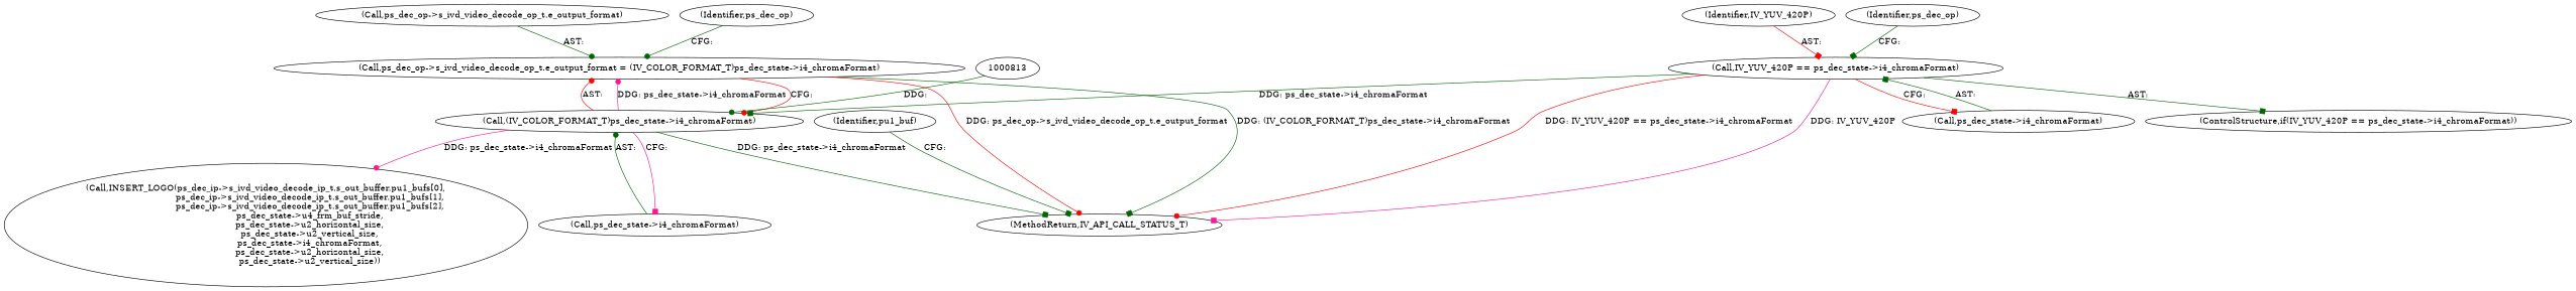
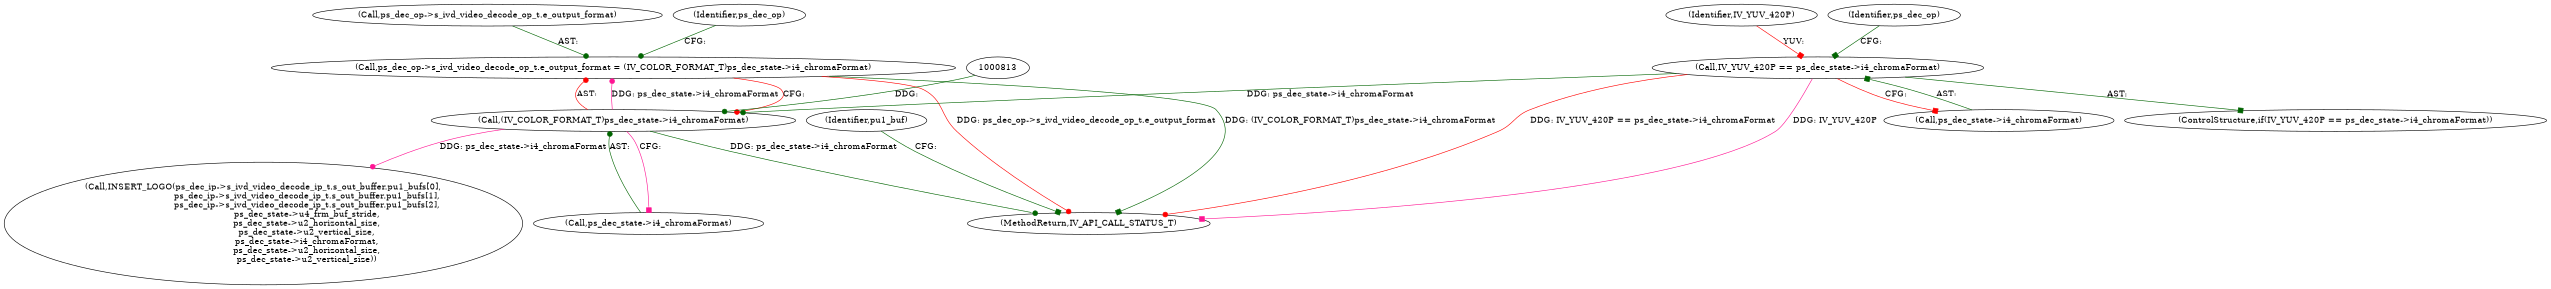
  digraph {
    edge [arrowhead=dot color=darkgreen]
    n1 [label="(Call,ps_dec_op->s_ivd_video_decode_op_t.e_output_format = (IV_COLOR_FORMAT_T)ps_dec_state->i4_chromaFormat)"]
    n2 [label="(Call,(IV_COLOR_FORMAT_T)ps_dec_state->i4_chromaFormat)"]
    n3 [label="(MethodReturn,IV_API_CALL_STATUS_T)"]
    n4 [label="(Call,ps_dec_state->i4_chromaFormat)"]
    n5 [label="(Call,INSERT_LOGO(ps_dec_ip->s_ivd_video_decode_ip_t.s_out_buffer.pu1_bufs[0],\n                                ps_dec_ip->s_ivd_video_decode_ip_t.s_out_buffer.pu1_bufs[1],\n                                ps_dec_ip->s_ivd_video_decode_ip_t.s_out_buffer.pu1_bufs[2],\n                                ps_dec_state->u4_frm_buf_stride,\n                                ps_dec_state->u2_horizontal_size,\n                                ps_dec_state->u2_vertical_size,\n                                ps_dec_state->i4_chromaFormat,\n                                ps_dec_state->u2_horizontal_size,\n                                ps_dec_state->u2_vertical_size))"]
    n6 [label="(Call,IV_YUV_420P == ps_dec_state->i4_chromaFormat)"]
    n7 [label="(Call,ps_dec_state->i4_chromaFormat)"]
    n8 [label="(ControlStructure,if(IV_YUV_420P == ps_dec_state->i4_chromaFormat))"]
    n9 [label="(Identifier,pu1_buf)"]
    n10 [label="(Identifier,IV_YUV_420P)"]
    n11 [label="(Call,ps_dec_op->s_ivd_video_decode_op_t.e_output_format)"]
    n12 [label="(Identifier,ps_dec_op)"]
    n13 [label="(Identifier,ps_dec_op)"]
    1000813
    n1 -> n2 [color=red label="CFG: "]
    n1 -> n3 [color=red label="DDG: ps_dec_op->s_ivd_video_decode_op_t.e_output_format"]
    n1 -> n3 [arrowhead=box label="DDG: (IV_COLOR_FORMAT_T)ps_dec_state->i4_chromaFormat"]
    n2 -> n1 [color=red label="AST: "]
    n2 -> n1 [color=deeppink label="DDG: ps_dec_state->i4_chromaFormat"]
-   n2 -> n3 [arrowhead=box label="DDG: ps_dec_state->i4_chromaFormat"]
+   n2 -> n3 [label="DDG: ps_dec_state->i4_chromaFormat"]
    n2 -> n4 [arrowhead=box color=deeppink label="CFG: "]
    n2 -> n5 [color=deeppink label="DDG: ps_dec_state->i4_chromaFormat"]
    n4 -> n2 [label="AST: "]
-   n6 -> n2 [arrowhead=box label="DDG: ps_dec_state->i4_chromaFormat"]
+   n6 -> n2 [label="DDG: ps_dec_state->i4_chromaFormat"]
    n6 -> n3 [color=red label="DDG: IV_YUV_420P == ps_dec_state->i4_chromaFormat"]
    n6 -> n3 [arrowhead=box color=deeppink label="DDG: IV_YUV_420P"]
    n6 -> n7 [arrowhead=box color=red label="CFG: "]
    n6 -> n8 [arrowhead=box label="AST: "]
    n7 -> n6 [arrowhead=box label="AST: "]
    n9 -> n3 [arrowhead=box label="CFG: "]
-   n10 -> n6 [arrowhead=box color=red label="AST: "]
+   n10 -> n6 [arrowhead=box color=red label="YUV: "]
    n11 -> n1 [label="AST: "]
    n12 -> n1 [label="CFG: "]
    n13 -> n6 [arrowhead=box label="CFG: "]
    1000813 -> n2 [label="DDG: "]
  }
